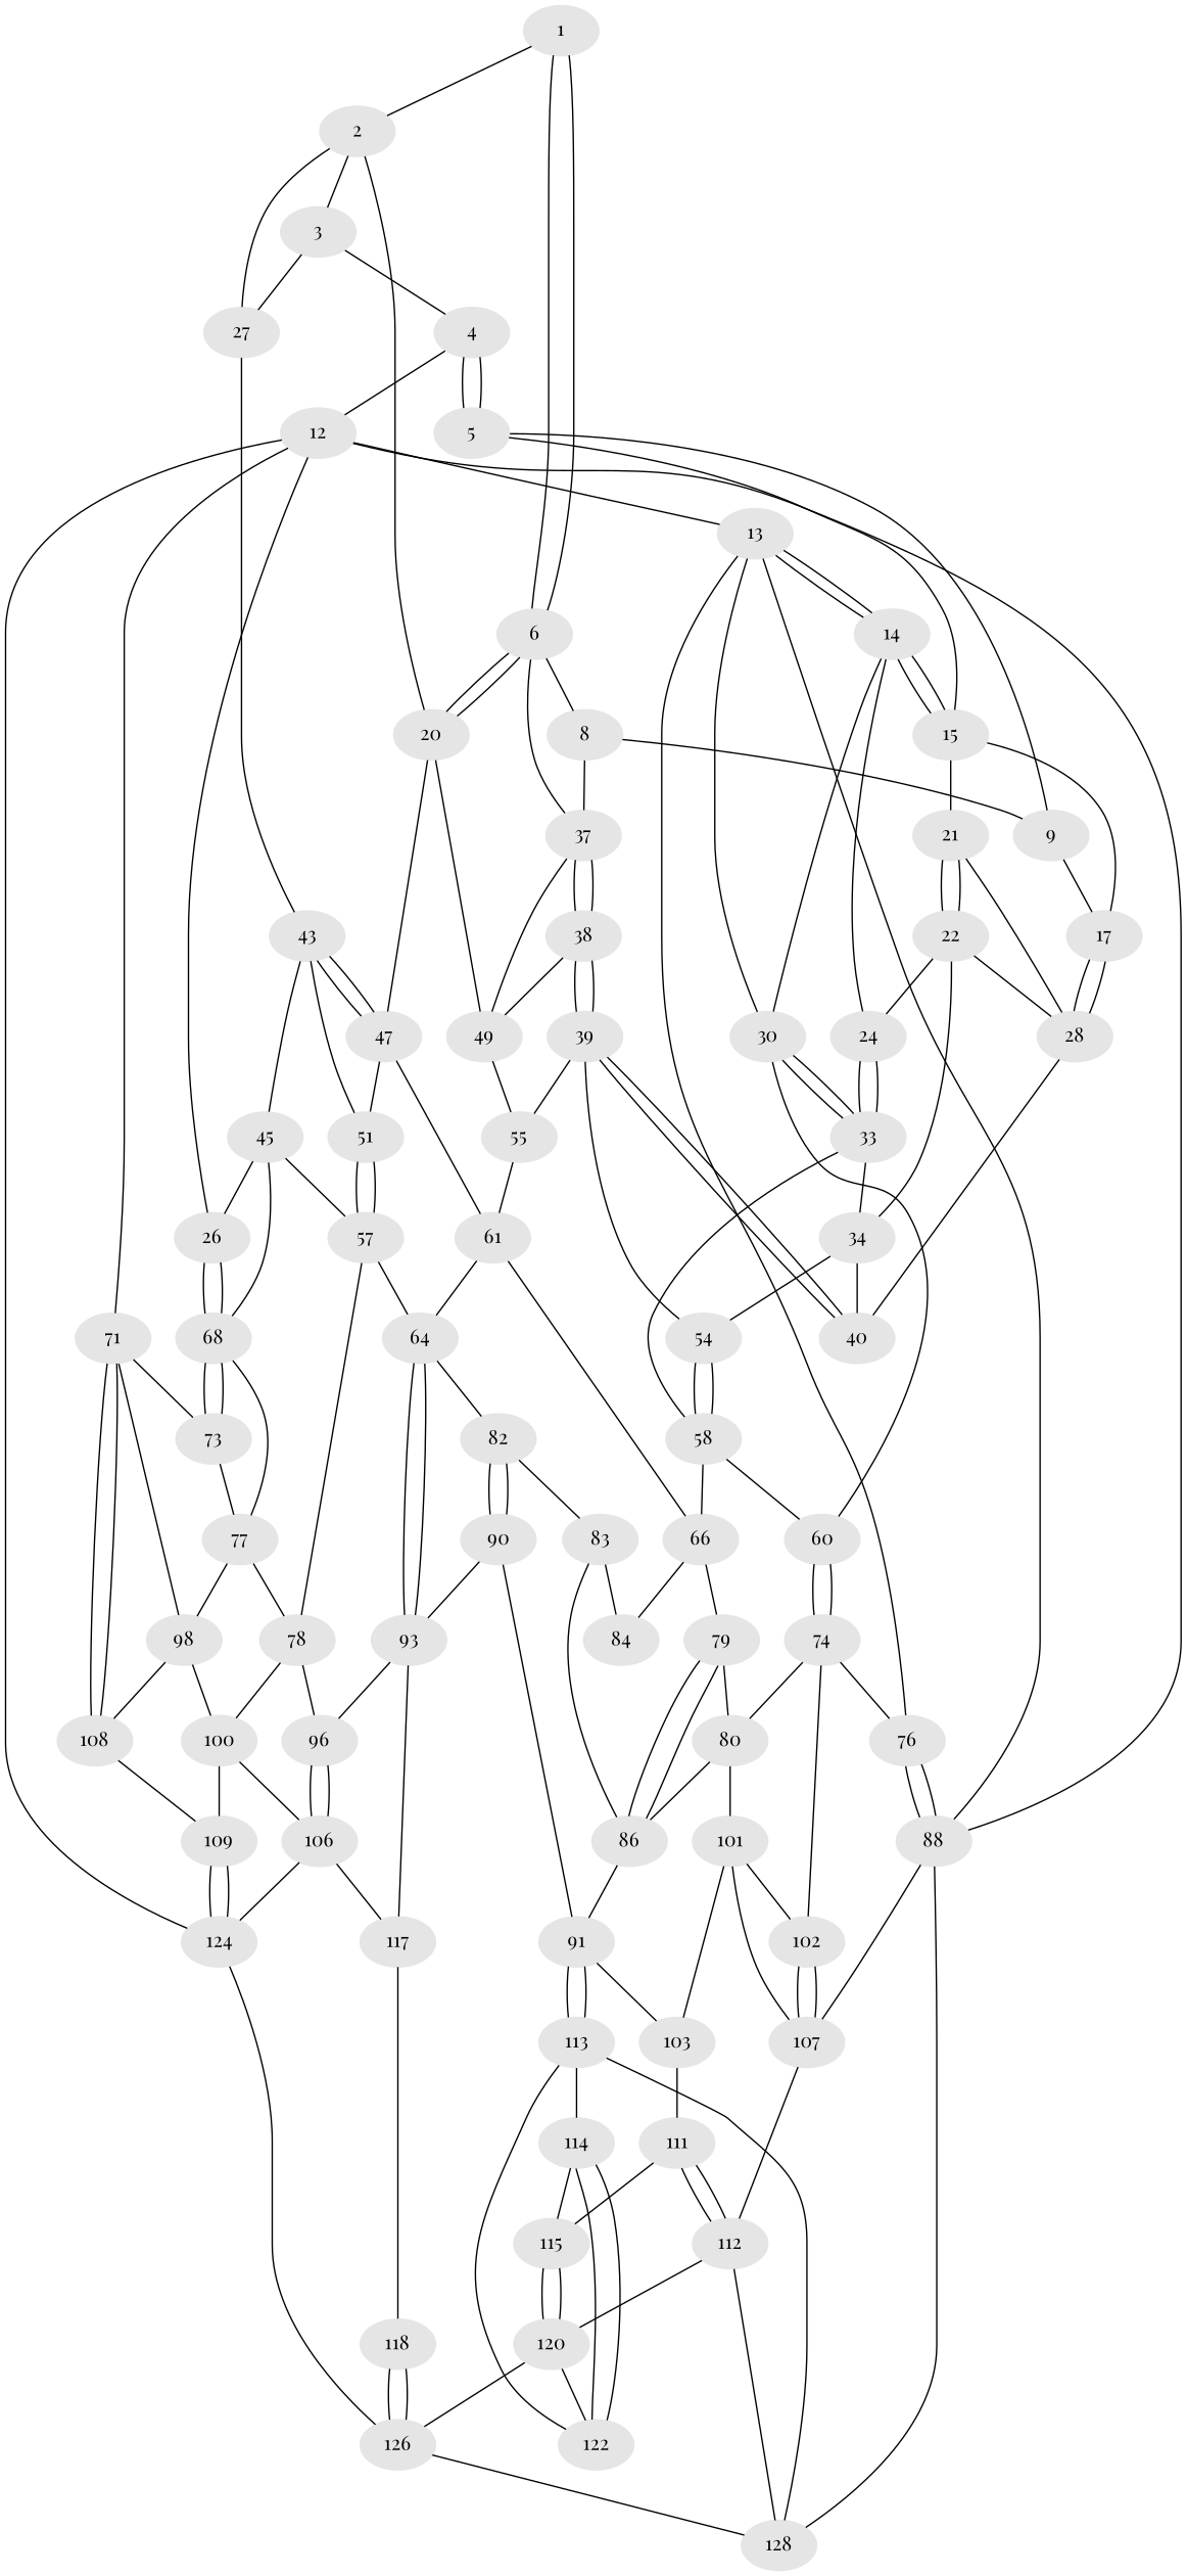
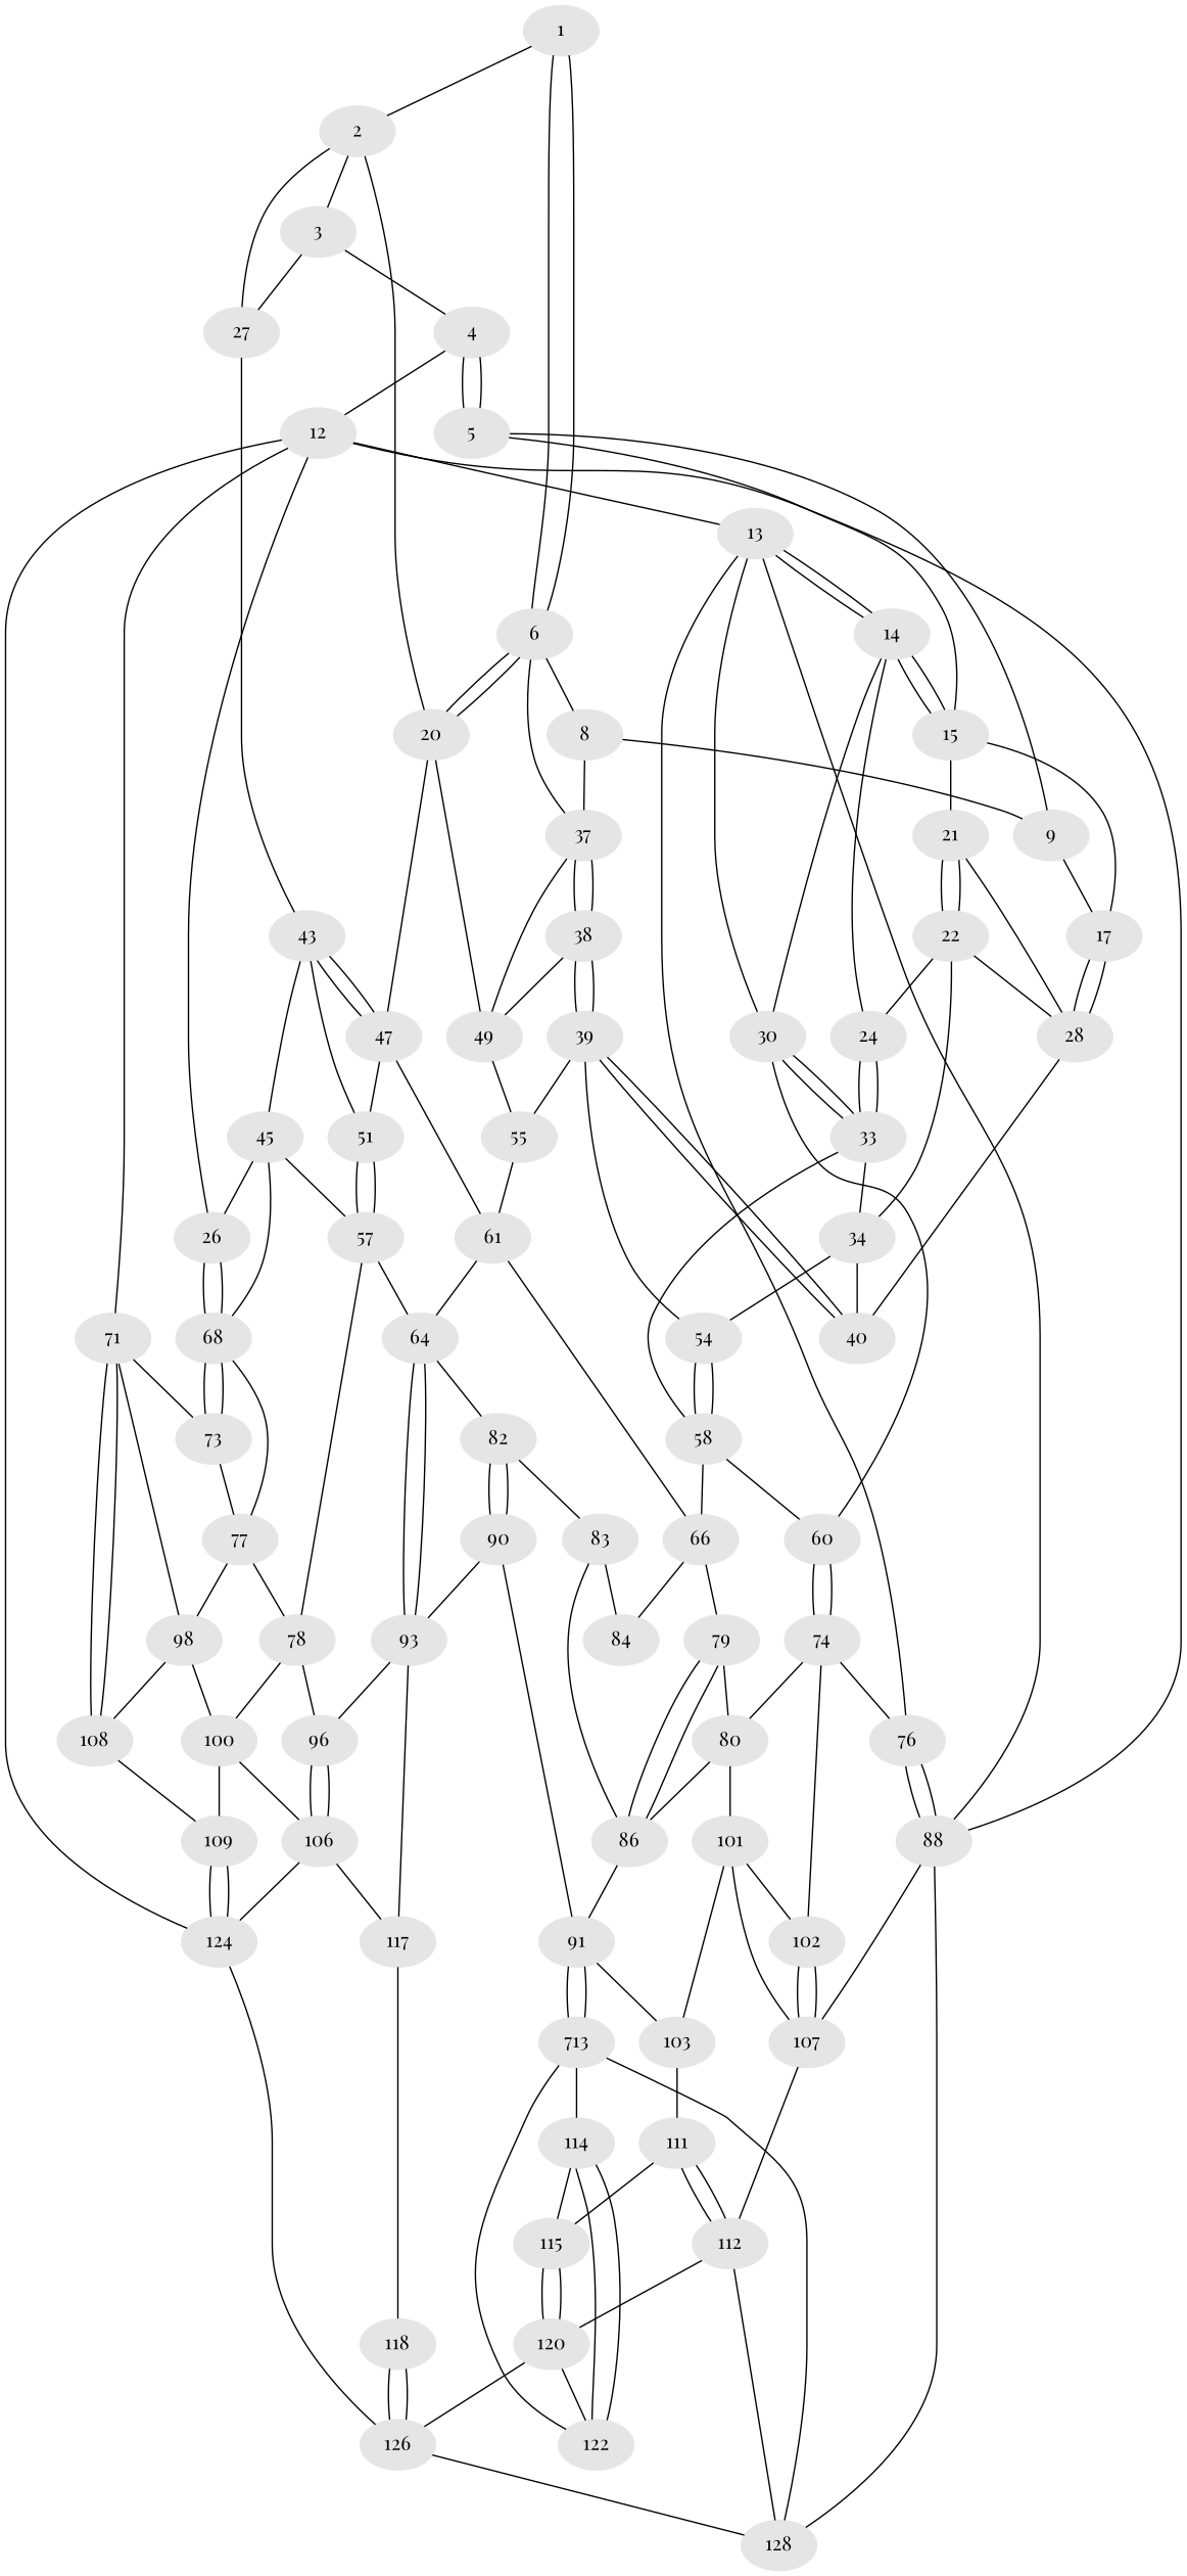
  graph {
    fontname="Playfair Display"
    node [color=gray90 fontname="Playfair Display" style=filled]
    edge [fontname="Playfair Display"]
    2 [super="+19"]
    1
    6 [super="+7"]
    3 [super="+26"]
    20 [super="+48"]
    27
    8 [super="+29"]
    37 [super="+42"]
    4 [super="+11"]
    47 [super="+52"]
    49 [super="+50"]
    43 [super="+44"]
    5 [super="+10"]
    12 [super="+70"]
    9 [super="+16"]
    15 [super="+18"]
    13 [super="+32"]
    n18 [label=26]
    71 [super="+72"]
    88 [super="+89"]
    124 [super="+125"]
    17
    21
    38
    28 [super="+41"]
    14 [super="+25"]
    30 [super="+31"]
    76
    68 [super="+69"]
    73
    98 [super="+99"]
    108
    107 [super="+110"]
    128
    126 [super="+127"]
    24
    33 [super="+36"]
    60
    22 [super="+23"]
    40
    51
    61 [super="+62"]
    55
    34 [super="+35"]
    54
    58 [super="+59"]
    45 [super="+56"]
    74 [super="+75"]
    66 [super="+67"]
    39 [super="+53"]
    57 [super="+63"]
    64 [super="+65"]
    78 [super="+95"]
    77 [super="+97"]
    82
    93 [super="+94"]
    96
    100 [super="+105"]
    79
    84
    80 [super="+81"]
    102
    83 [super="+85"]
    90
    117
    86 [super="+87"]
    109
    101 [super="+104"]
    106 [super="+116"]
    91 [super="+92"]
    103
-   113 [super="+119"]
+   113 [super="+119" label=713]
    112 [super="+121"]
    111
    114
    122
    118
    115
    120 [super="+123"]
    2 -- 3
    2 -- 20
    2 -- 27
    1 -- 2
    1 -- 6
    1 -- 6
    6 -- 20
    6 -- 20
    6 -- 8
    6 -- 37
    3 -- 27
    3 -- 4 [weight=2]
    20 -- 47
    20 -- 49
    27 -- 43
    8 -- 37
    8 -- 9 [weight=2]
    37 -- 49
    37 -- 38
    37 -- 38
    4 -- 5
    4 -- 5
    4 -- 12
    47 -- 51
    47 -- 61
    49 -- 55
    43 -- 47
    43 -- 47
    43 -- 51
    43 -- 45
    5 -- 9
    5 -- 15
    12 -- 13
    12 -- n18
    12 -- 71
    12 -- 88
    12 -- 124
    9 -- 17
    15 -- 17
    15 -- 21
    13 -- 88
    13 -- 14
    13 -- 14
    13 -- 30
    13 -- 76
    n18 -- 68
    n18 -- 68
    71 -- 73
    71 -- 98
    71 -- 108
    71 -- 108
    88 -- 107
    88 -- 128
    124 -- 126
    17 -- 28
    17 -- 28
    21 -- 28
    21 -- 22
    21 -- 22
    38 -- 49
    38 -- 39
    38 -- 39
    28 -- 40
    14 -- 15
    14 -- 15
    14 -- 30
    14 -- 24
    30 -- 33
    30 -- 33
    30 -- 60
    76 -- 88
    76 -- 88
    68 -- 73
    68 -- 73
    68 -- 77
    73 -- 77
    98 -- 108
    98 -- 100
    108 -- 109
    107 -- 112
    126 -- 128
    24 -- 33
    24 -- 33
    33 -- 34
    33 -- 58
    60 -- 74
    60 -- 74
    22 -- 28
    22 -- 24
    22 -- 34
    51 -- 57
    51 -- 57
    61 -- 66
    61 -- 64
    55 -- 61
    34 -- 40
    34 -- 54
    54 -- 58
    54 -- 58
    58 -- 60
    58 -- 66
    45 -- n18
    45 -- 68
    45 -- 57
    74 -- 76
    74 -- 80
    74 -- 102
    66 -- 79
    66 -- 84
    39 -- 40
    39 -- 40
    39 -- 55
    39 -- 54
    57 -- 64
    57 -- 78
    64 -- 82
    64 -- 93
    64 -- 93
    78 -- 96
    78 -- 100
    77 -- 98
    77 -- 78
    82 -- 83
    82 -- 90
    82 -- 90
    93 -- 96
    93 -- 117
    96 -- 106
    96 -- 106
    100 -- 109
    100 -- 106
    79 -- 80
    79 -- 86
    79 -- 86
    80 -- 86
    80 -- 101
    102 -- 107
    102 -- 107
    83 -- 84 [weight=2]
    83 -- 86
    90 -- 93
    90 -- 91
    117 -- 118
    86 -- 91
    109 -- 124
    109 -- 124
    101 -- 107
    101 -- 102
    101 -- 103
    106 -- 124
    106 -- 117
    91 -- 103
    91 -- 113
    91 -- 113
    103 -- 111
    113 -- 128
    113 -- 114
    113 -- 122
    112 -- 128
    112 -- 120
    111 -- 112
    111 -- 112
    111 -- 115
    114 -- 122
    114 -- 122
    114 -- 115
    118 -- 126
    118 -- 126
    115 -- 120
    115 -- 120
    120 -- 126
    120 -- 122
  }
